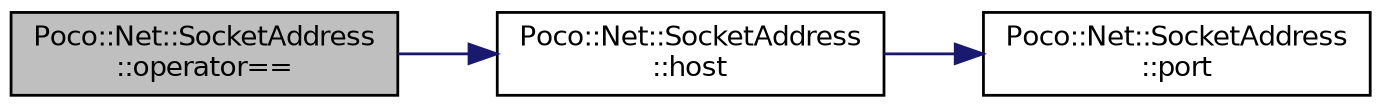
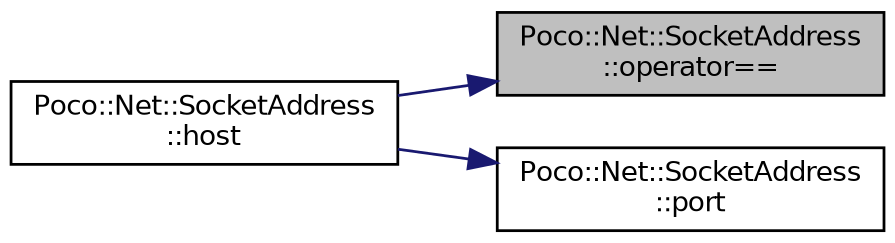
  digraph {
    rankdir=LR
    node [color=black fillcolor=white fontname=Helvetica fontsize=10 shape=record style=filled]
    edge [color=midnightblue fontname=Helvetica fontsize=10 labelfontname=Helvetica labelfontsize=10 style=solid]
    n1 [fillcolor=grey75 fontcolor=black height=0.2 label="Poco::Net::SocketAddress\l::operator==" width=0.4]
    n2 [height=0.2 label="Poco::Net::SocketAddress\l::host" width=0.4]
    n3 [height=0.2 label="Poco::Net::SocketAddress\l::port" width=0.4]
-   n1 -> n2
+   n2 -> n1
    n2 -> n3
  }
